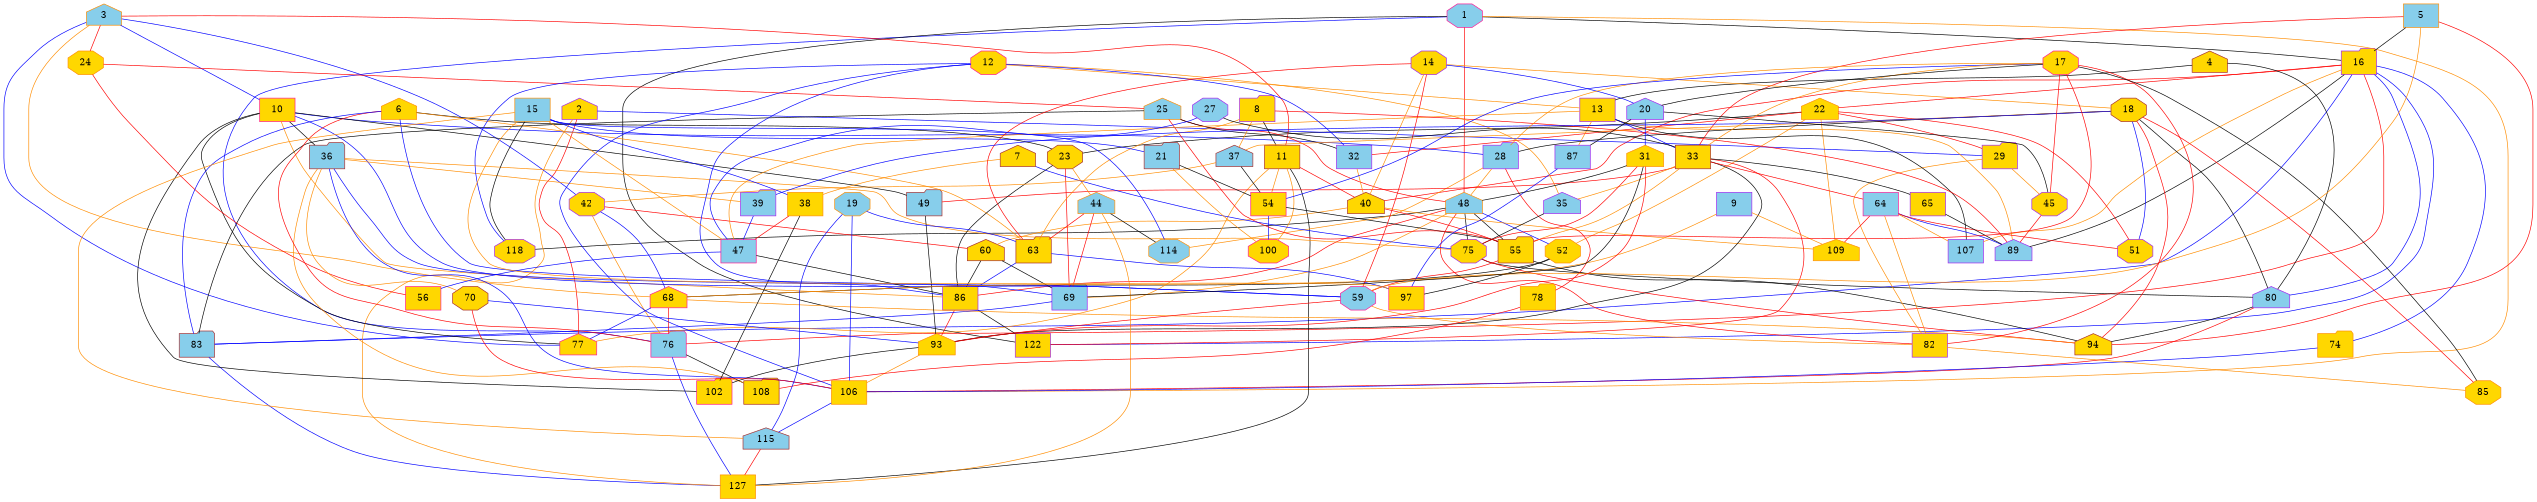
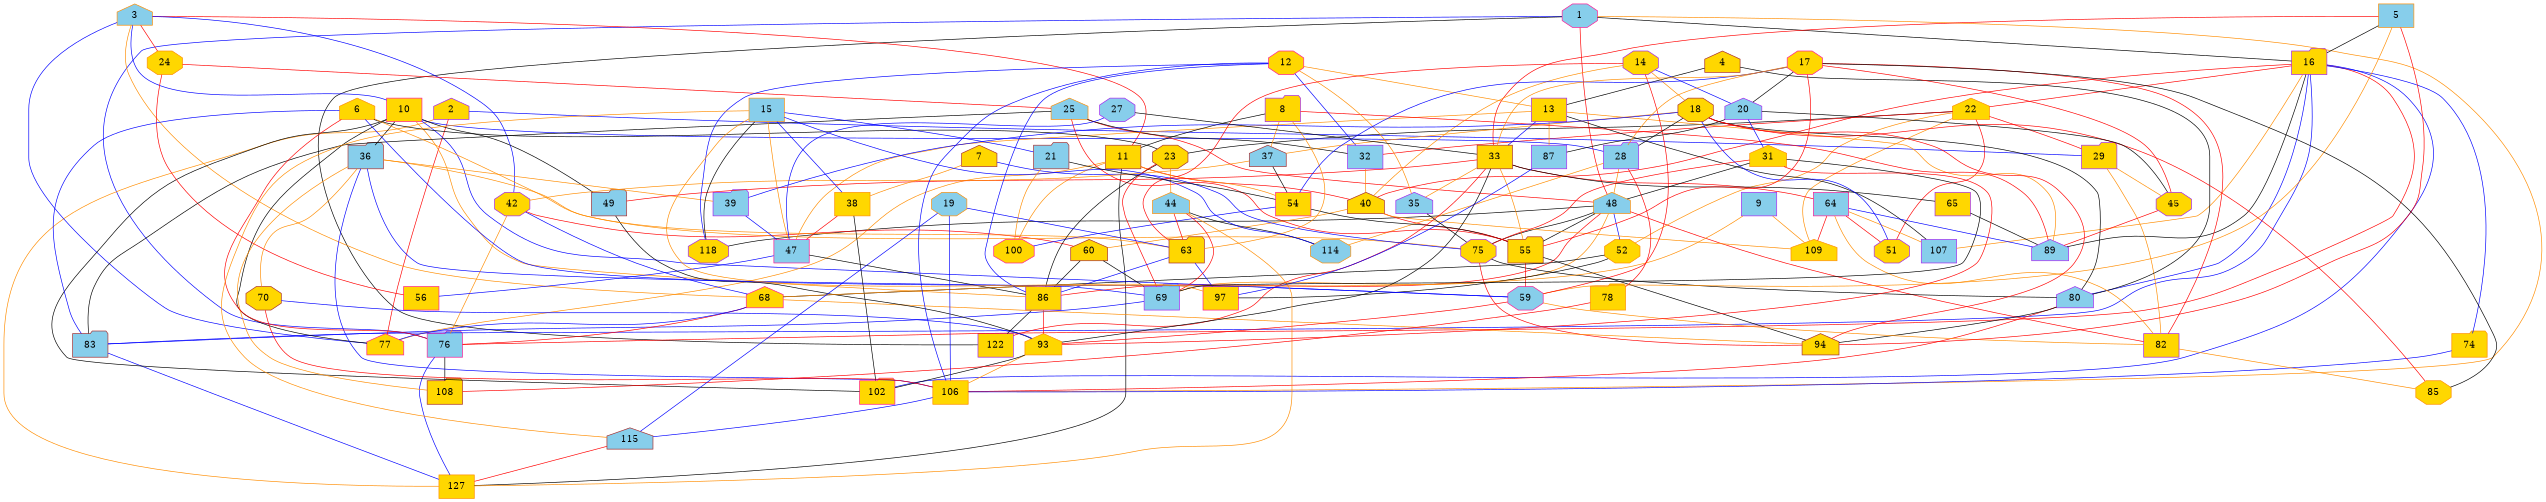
  graph {
    node [color=purple fillcolor=gold shape=house style=filled]
    edge [color=darkorange]
    1 [color=deeppink fillcolor=skyblue shape=octagon super="+61"]
    16 [shape=folder super="+66"]
    48 [color=darkorange fillcolor=skyblue super="+72"]
    76 [color=deeppink fillcolor=skyblue shape=folder super="+123"]
    106 [color=darkorange shape=box super="+119"]
    122 [shape=box]
    80 [fillcolor=skyblue super="+126"]
    83 [color=brown fillcolor=skyblue shape=folder]
    89 [fillcolor=skyblue]
    102 [color=deeppink shape=folder super="+124"]
    40 [color=brown super="+117"]
    107 [fillcolor=skyblue shape=box]
    22 [color=darkorange super="+53"]
    74 [color=darkorange shape=folder]
    75 [shape=octagon super="+104"]
    86 [shape=box super="+125"]
    118 [shape=octagon]
    55 [color=brown shape=folder super="+111"]
    82 [shape=box super="+90"]
    52 [color=darkorange shape=octagon super="+67"]
    69 [fillcolor=skyblue shape=folder super="+110"]
    127 [color=darkorange shape=box super="+128"]
    108 [color=brown shape=folder]
    115 [color=brown fillcolor=skyblue super="+116"]
    29 [shape=folder]
    2
    77 [color=deeppink]
    45 [shape=octagon super="+79"]
    3 [color=darkorange fillcolor=skyblue super="+26"]
    10 [color=deeppink shape=box super="+71"]
    11 [color=brown shape=box super="+64"]
    24 [color=darkorange shape=octagon]
    42 [shape=octagon]
    68 [color=deeppink super="+113"]
    59 [color=deeppink fillcolor=skyblue shape=octagon super="+88"]
    28 [fillcolor=skyblue shape=folder super="+101"]
    36 [color=brown fillcolor=skyblue shape=folder super="+62"]
    49 [color=brown fillcolor=skyblue shape=folder super="+92"]
    54 [color=deeppink shape=box super="+73"]
    100 [color=deeppink shape=octagon]
    25 [color=darkorange fillcolor=skyblue]
    56 [color=deeppink shape=box]
    60 [color=brown super="+121"]
    94 [color=brown super="+112"]
    13 [shape=box super="+81"]
    33 [color=brown shape=box super="+84"]
    47 [color=deeppink fillcolor=skyblue shape=box super="+50"]
    87 [fillcolor=skyblue shape=box]
    4 [color=brown]
    5 [color=darkorange fillcolor=skyblue shape=box]
    35 [fillcolor=skyblue]
    93 [color=darkorange super="+99"]
    n53 [color=deeppink fillcolor=skyblue label=64 shape=box super="+98"]
    65 [shape=box]
    6 [color=darkorange super="+103"]
    23 [color=brown shape=octagon super="+96"]
    63 [color=brown shape=folder super="+105"]
    44 [color=darkorange fillcolor=skyblue super="+57"]
    97 [color=deeppink shape=box]
    7 [color=brown]
    38 [color=darkorange shape=box]
    8 [shape=folder super="+91"]
    37 [color=brown fillcolor=skyblue super="+95"]
    9 [fillcolor=skyblue shape=box]
    109 [color=darkorange]
    114 [color=darkorange fillcolor=skyblue shape=octagon]
    78 [color=darkorange shape=folder]
    39 [fillcolor=skyblue shape=folder]
    70 [color=brown shape=octagon]
    12 [color=deeppink shape=octagon super="+46"]
    32 [fillcolor=skyblue shape=box super="+129"]
    14 [shape=octagon super="+120"]
    18 [color=brown shape=octagon super="+58"]
    20 [fillcolor=skyblue super="+43"]
    85 [color=darkorange shape=octagon]
    51 [shape=octagon]
    31 [color=darkorange]
    15 [color=darkorange fillcolor=skyblue shape=box super="+41"]
    21 [color=brown fillcolor=skyblue shape=folder]
    17 [color=deeppink shape=octagon super="+30"]
    19 [color=darkorange fillcolor=skyblue shape=octagon]
    27 [fillcolor=skyblue shape=octagon]
    1 -- 16 [color=black]
    1 -- 48 [color=red]
    1 -- 76 [color=blue]
    1 -- 106
    1 -- 122 [color=black]
    16 -- 76 [color=red]
    16 -- 80 [color=blue]
    16 -- 83 [color=blue]
    16 -- 89 [color=black]
-   16 -- 122 [color=blue]
+   16 -- 102 [color=blue]
    16 -- 40 [color=red]
    16 -- 107
    16 -- 22 [color=red]
    16 -- 74 [color=blue]
    48 -- 75 [color=black]
    48 -- 86 [color=red]
    48 -- 118 [color=black]
    48 -- 55 [color=black]
    48 -- 82 [color=red]
    48 -- 52 [color=blue]
    48 -- 69
    76 -- 127 [color=blue]
    76 -- 108 [color=black]
    106 -- 115 [color=blue]
    80 -- 106 [color=red]
    80 -- 94 [color=black]
    83 -- 127 [color=blue]
    40 -- 55 [color=red]
    40 -- 60
    40 -- 109
    22 -- 52
    22 -- 29 [color=red]
    22 -- 23 [color=black]
    22 -- 109
    22 -- 32 [color=red]
    22 -- 51 [color=red]
    74 -- 106 [color=blue]
    75 -- 80 [color=black]
    75 -- 94 [color=red]
    86 -- 122 [color=black]
    86 -- 93 [color=red]
    55 -- 59 [color=red]
    55 -- 94 [color=black]
    82 -- 85
    52 -- 68 [color=black]
    52 -- 97 [color=black]
    69 -- 83 [color=blue]
    115 -- 127 [color=red]
    29 -- 82
    29 -- 45
    2 -- 127
    2 -- 29 [color=blue]
    2 -- 77 [color=red]
    45 -- 89 [color=red]
    3 -- 77 [color=blue]
    3 -- 10 [color=blue]
    3 -- 11 [color=red]
    3 -- 24 [color=red]
    3 -- 42 [color=blue]
    3 -- 68
    10 -- 102 [color=black]
    10 -- 86
    10 -- 77 [color=black]
    10 -- 59 [color=blue]
    10 -- 28 [color=blue]
    10 -- 36 [color=black]
    10 -- 49 [color=black]
    11 -- 40 [color=red]
    11 -- 127 [color=black]
    11 -- 77
    11 -- 54
    11 -- 100
    24 -- 25 [color=red]
    24 -- 56 [color=red]
    42 -- 76
    42 -- 68 [color=blue]
    42 -- 60 [color=red]
    68 -- 76 [color=red]
    68 -- 77 [color=blue]
    68 -- 94
    59 -- 82
    59 -- 93 [color=red]
    28 -- 48
    28 -- 114
    28 -- 78 [color=red]
    36 -- 106 [color=blue]
    36 -- 75
    36 -- 69 [color=blue]
    36 -- 108
    36 -- 39
    36 -- 70
    49 -- 93 [color=black]
    54 -- 55 [color=black]
    54 -- 100 [color=blue]
    25 -- 48 [color=red]
    25 -- 83 [color=black]
    25 -- 55 [color=red]
    25 -- 32 [color=black]
    60 -- 86 [color=black]
    60 -- 69 [color=black]
    13 -- 89
    13 -- 107 [color=black]
    13 -- 33 [color=blue]
    13 -- 47
    13 -- 87
    33 -- 122 [color=red]
    33 -- 55
    33 -- 49 [color=red]
    33 -- 35
    33 -- 93 [color=black]
    33 -- n53 [color=red]
    33 -- 65 [color=black]
    47 -- 86 [color=black]
    47 -- 56 [color=blue]
    87 -- 97 [color=blue]
    4 -- 80 [color=black]
    4 -- 13 [color=black]
    5 -- 16 [color=black]
    5 -- 59
    5 -- 94 [color=red]
    5 -- 33 [color=red]
    35 -- 75 [color=black]
    93 -- 106
    93 -- 102 [color=black]
    n53 -- 89 [color=blue]
    n53 -- 107
    n53 -- 82
    n53 -- 109 [color=red]
    n53 -- 51 [color=red]
    65 -- 89 [color=black]
    6 -- 76 [color=red]
    6 -- 83 [color=blue]
    6 -- 59 [color=blue]
    6 -- 23 [color=black]
    6 -- 63
    23 -- 86 [color=black]
    23 -- 69 [color=red]
    23 -- 44
    63 -- 86 [color=blue]
    63 -- 97 [color=blue]
    44 -- 69 [color=red]
    44 -- 127
    44 -- 63 [color=red]
    44 -- 114 [color=black]
    7 -- 75 [color=blue]
    7 -- 38
    38 -- 102 [color=black]
    38 -- 47 [color=red]
    8 -- 89 [color=red]
    8 -- 11 [color=black]
    8 -- 63
    8 -- 37
    37 -- 42
    37 -- 54 [color=black]
    9 -- 68
    9 -- 109
    78 -- 108 [color=red]
    39 -- 47 [color=blue]
    70 -- 106 [color=red]
    70 -- 93 [color=blue]
    12 -- 106 [color=blue]
    12 -- 86 [color=blue]
    12 -- 118 [color=blue]
    12 -- 13
    12 -- 35
    12 -- 32 [color=blue]
    32 -- 40
    14 -- 40
    14 -- 59 [color=red]
    14 -- 63 [color=red]
    14 -- 18
    14 -- 20 [color=blue]
    18 -- 80 [color=black]
    18 -- 28 [color=black]
    18 -- 94 [color=red]
    18 -- 37
    18 -- 39 [color=blue]
    18 -- 85 [color=red]
    18 -- 51 [color=blue]
    20 -- 45 [color=black]
    20 -- 87 [color=black]
    20 -- 31 [color=blue]
    31 -- 48 [color=black]
    31 -- 75 [color=red]
    31 -- 69 [color=black]
    31 -- 93 [color=red]
    15 -- 118 [color=black]
    15 -- 115
    15 -- 47
    15 -- 97
    15 -- 38 [color=blue]
    15 -- 114 [color=blue]
    15 -- 21 [color=blue]
    21 -- 54 [color=black]
    21 -- 100
    17 -- 55 [color=red]
    17 -- 82 [color=red weight=2]
    17 -- 45 [color=red]
    17 -- 28
    17 -- 54 [color=blue]
    17 -- 33
    17 -- 20 [color=black]
    17 -- 85 [color=black]
    19 -- 106 [color=blue]
    19 -- 115 [color=blue]
    19 -- 63 [color=blue]
    27 -- 33 [color=black weight=2]
    27 -- 47 [color=blue]
  }
